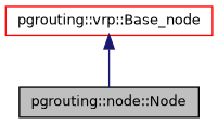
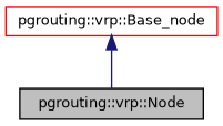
  digraph {
    node [fontname=Helvetica fontsize=10 shape=record style=filled]
-   n1 [color=black fillcolor=grey75 fontcolor=black height=0.2 label="pgrouting::node::Node" width=0.4]
+   n1 [color=black fillcolor=grey75 fontcolor=black height=0.2 label="pgrouting::vrp::Node" width=0.4]
    n2 [color=red fillcolor=white height=0.2 label="pgrouting::vrp::Base_node" width=0.4]
    n2 -> n1 [color=midnightblue dir=back fontname=Helvetica fontsize=10 labelfontname=Helvetica labelfontsize=10 style=solid]
  }
